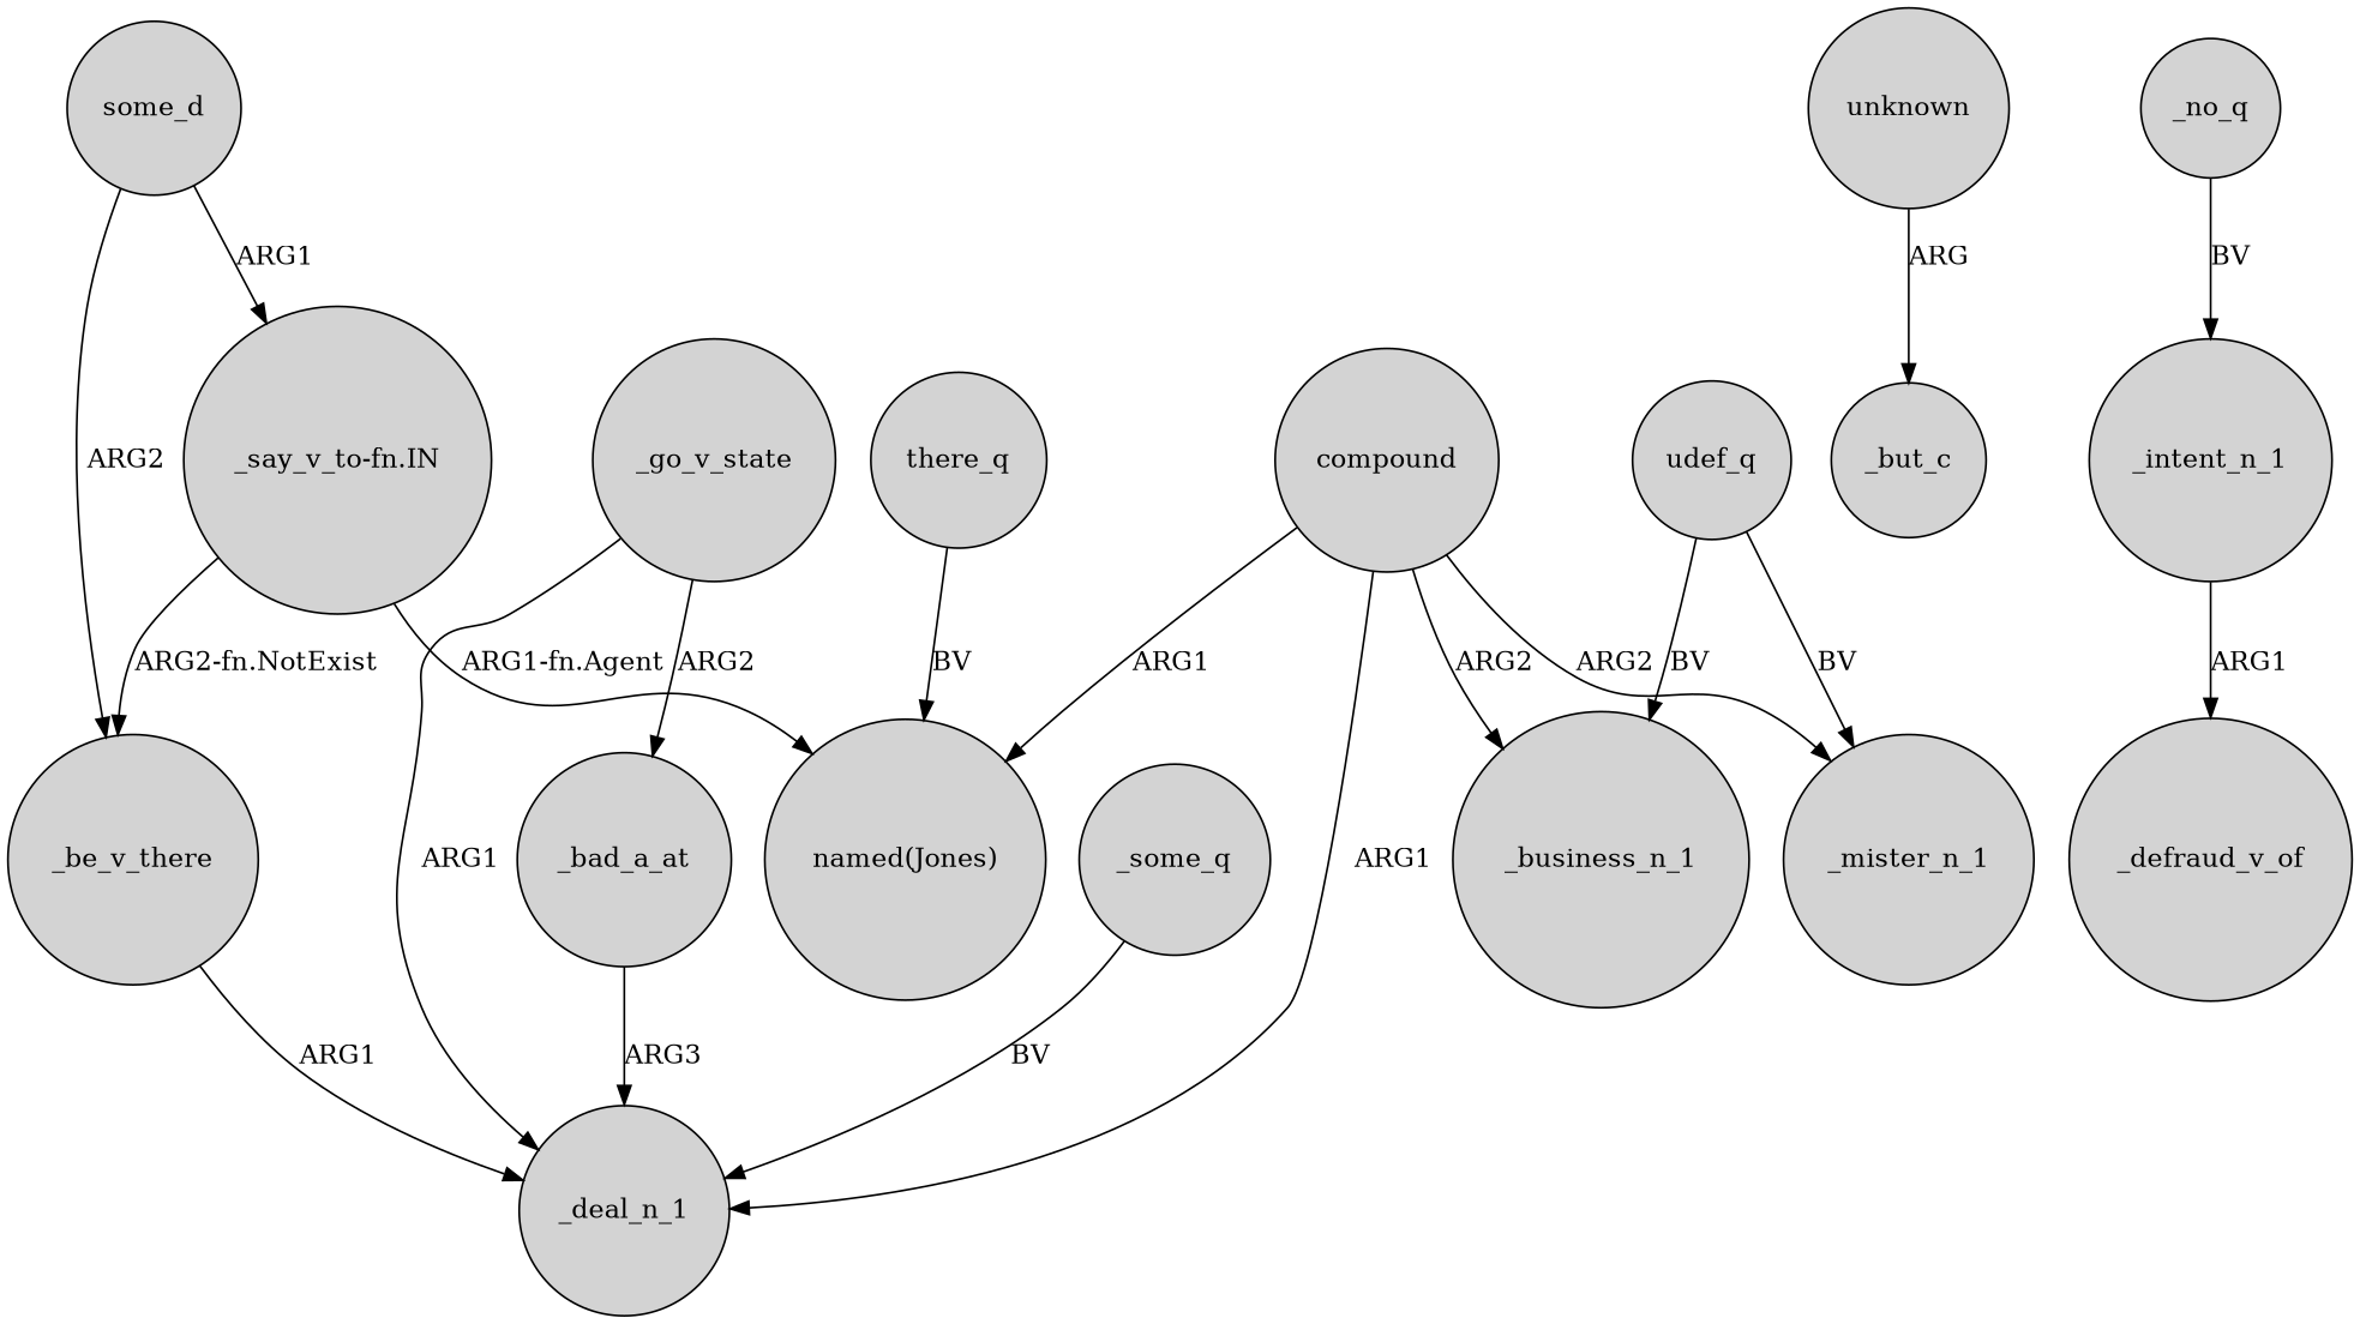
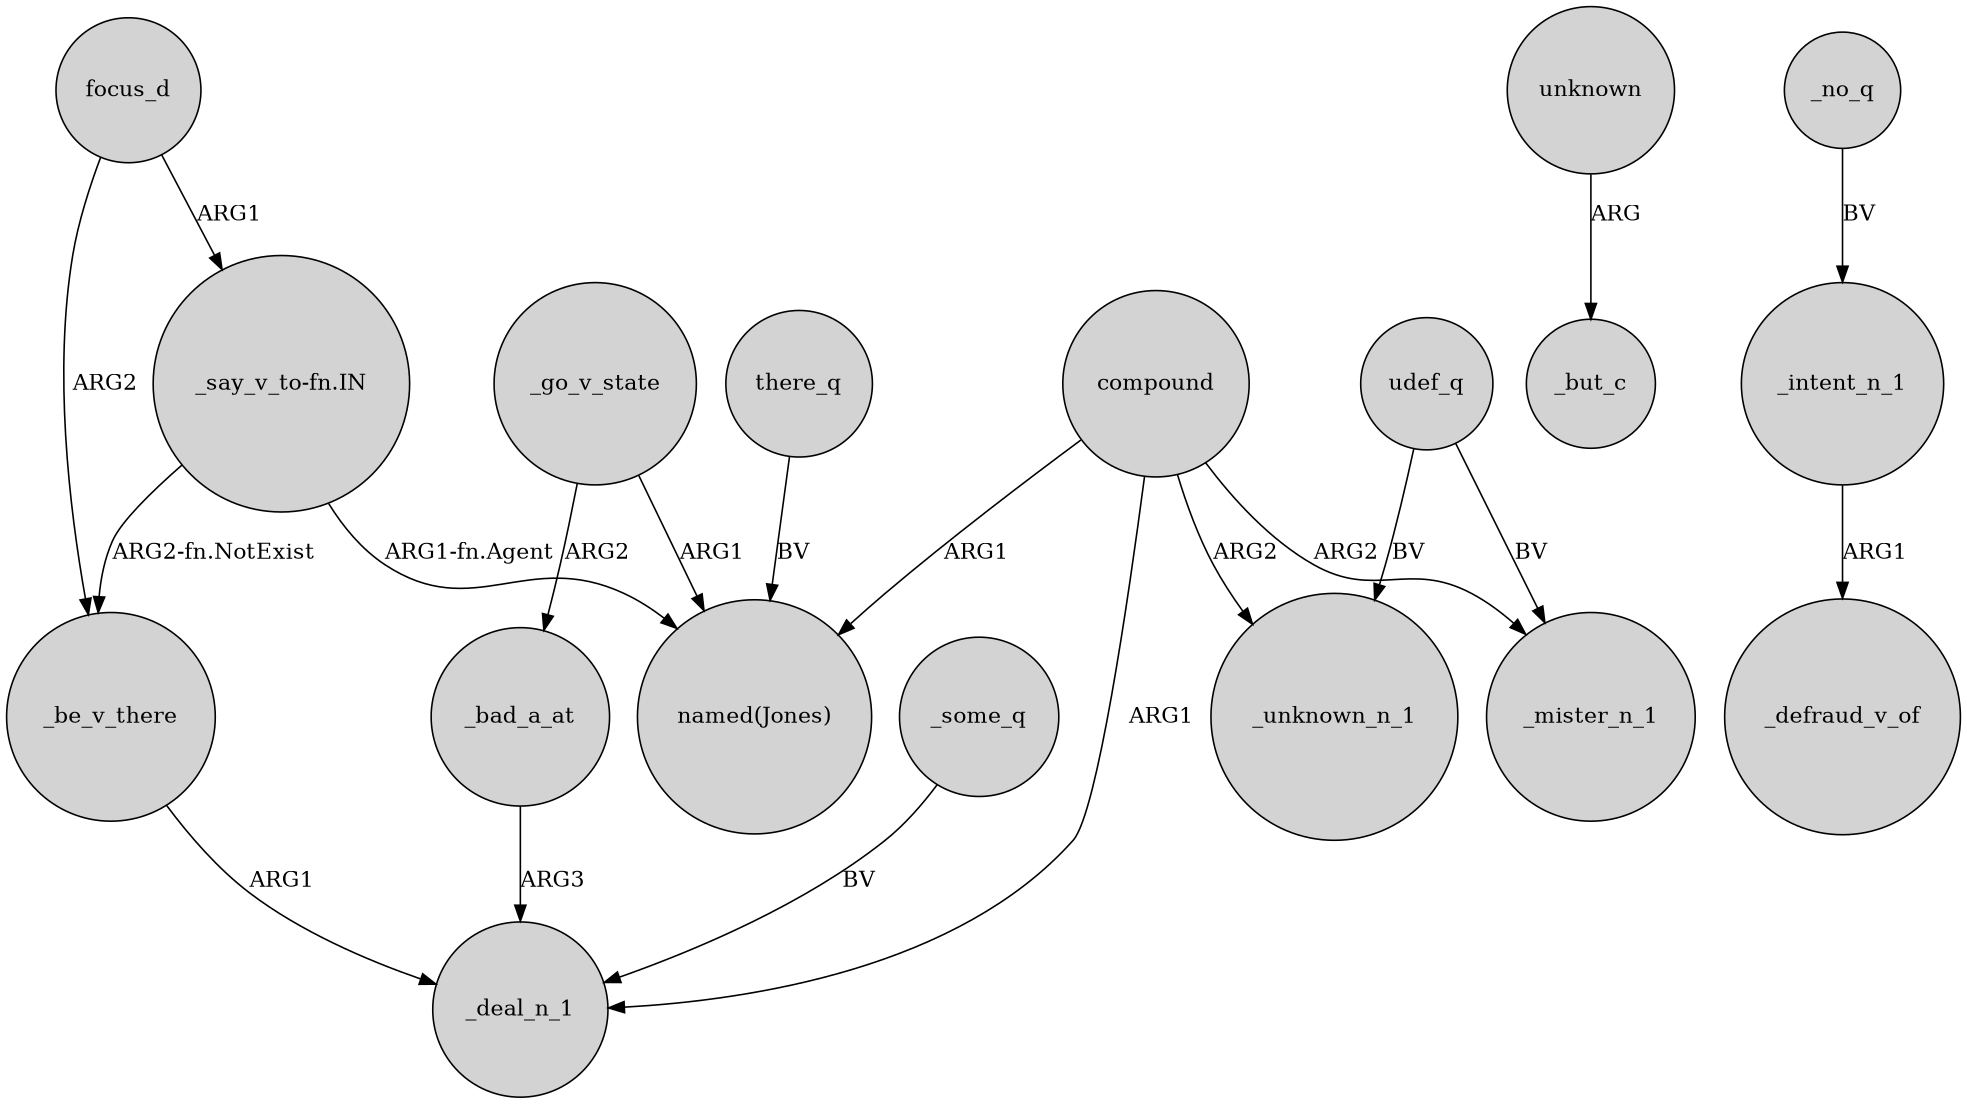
  digraph {
    node [shape=circle style=filled]
    compound
    _deal_n_1
    "named(Jones)"
    _mister_n_1
-   _business_n_1
+   _business_n_1 [label=_unknown_n_1]
    unknown
    _but_c
    "_say_v_to-fn.IN"
    _be_v_there
    _go_v_state
    _bad_a_at
    udef_q
    _no_q
    _intent_n_1
    _defraud_v_of
    n16 [label=there_q]
    _some_q
-   focus_d [label=some_d]
+   focus_d
    compound -> _deal_n_1 [label=ARG1]
    compound -> "named(Jones)" [label=ARG1]
    compound -> _mister_n_1 [label=ARG2]
    compound -> _business_n_1 [label=ARG2]
    unknown -> _but_c [label=ARG]
    "_say_v_to-fn.IN" -> "named(Jones)" [label="ARG1-fn.Agent"]
    "_say_v_to-fn.IN" -> _be_v_there [label="ARG2-fn.NotExist"]
    _be_v_there -> _deal_n_1 [label=ARG1]
-   _go_v_state -> _deal_n_1 [label=ARG1]
+   _go_v_state -> "named(Jones)" [label=ARG1]
    _go_v_state -> _bad_a_at [label=ARG2]
    _bad_a_at -> _deal_n_1 [label=ARG3]
    udef_q -> _mister_n_1 [label=BV]
    udef_q -> _business_n_1 [label=BV]
    _no_q -> _intent_n_1 [label=BV]
    _intent_n_1 -> _defraud_v_of [label=ARG1]
    n16 -> "named(Jones)" [label=BV]
    _some_q -> _deal_n_1 [label=BV]
    focus_d -> "_say_v_to-fn.IN" [label=ARG1]
    focus_d -> _be_v_there [label=ARG2]
  }
